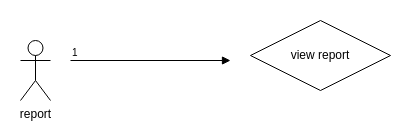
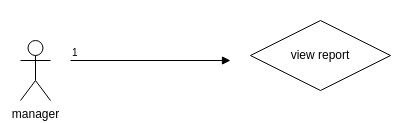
  <mxCell id="0" />
  <mxCell id="1" parent="0" />
- <mxCell id="2" value="report&lt;br&gt;" style="shape=umlActor;verticalLabelPosition=bottom;labelBackgroundColor=#ffffff;verticalAlign=top;html=1;" vertex="1" parent="1"><mxGeometry x="20" y="40" width="30" height="60" as="geometry" /></mxCell>
+ <mxCell id="2" value="manager&lt;br&gt;" style="shape=umlActor;verticalLabelPosition=bottom;labelBackgroundColor=#ffffff;verticalAlign=top;html=1;" vertex="1" parent="1"><mxGeometry x="20" y="40" width="30" height="60" as="geometry" /></mxCell>
  <mxCell id="3" value="" style="endArrow=block;endFill=1;html=1;edgeStyle=orthogonalEdgeStyle;align=left;verticalAlign=top;" edge="1" parent="1"><mxGeometry x="-1" relative="1" as="geometry"><mxPoint x="70" y="60" as="sourcePoint" /><mxPoint x="230" y="60" as="targetPoint" /></mxGeometry></mxCell>
  <mxCell id="4" value="1" style="resizable=0;html=1;align=left;verticalAlign=bottom;labelBackgroundColor=#ffffff;fontSize=10;" connectable="0" vertex="1" parent="3"><mxGeometry x="-1" relative="1" as="geometry" /></mxCell>
  <mxCell id="5" value="view report" style="rhombus;whiteSpace=wrap;html=1;" vertex="1" parent="1"><mxGeometry x="250" y="20" width="140" height="70" as="geometry" /></mxCell>
